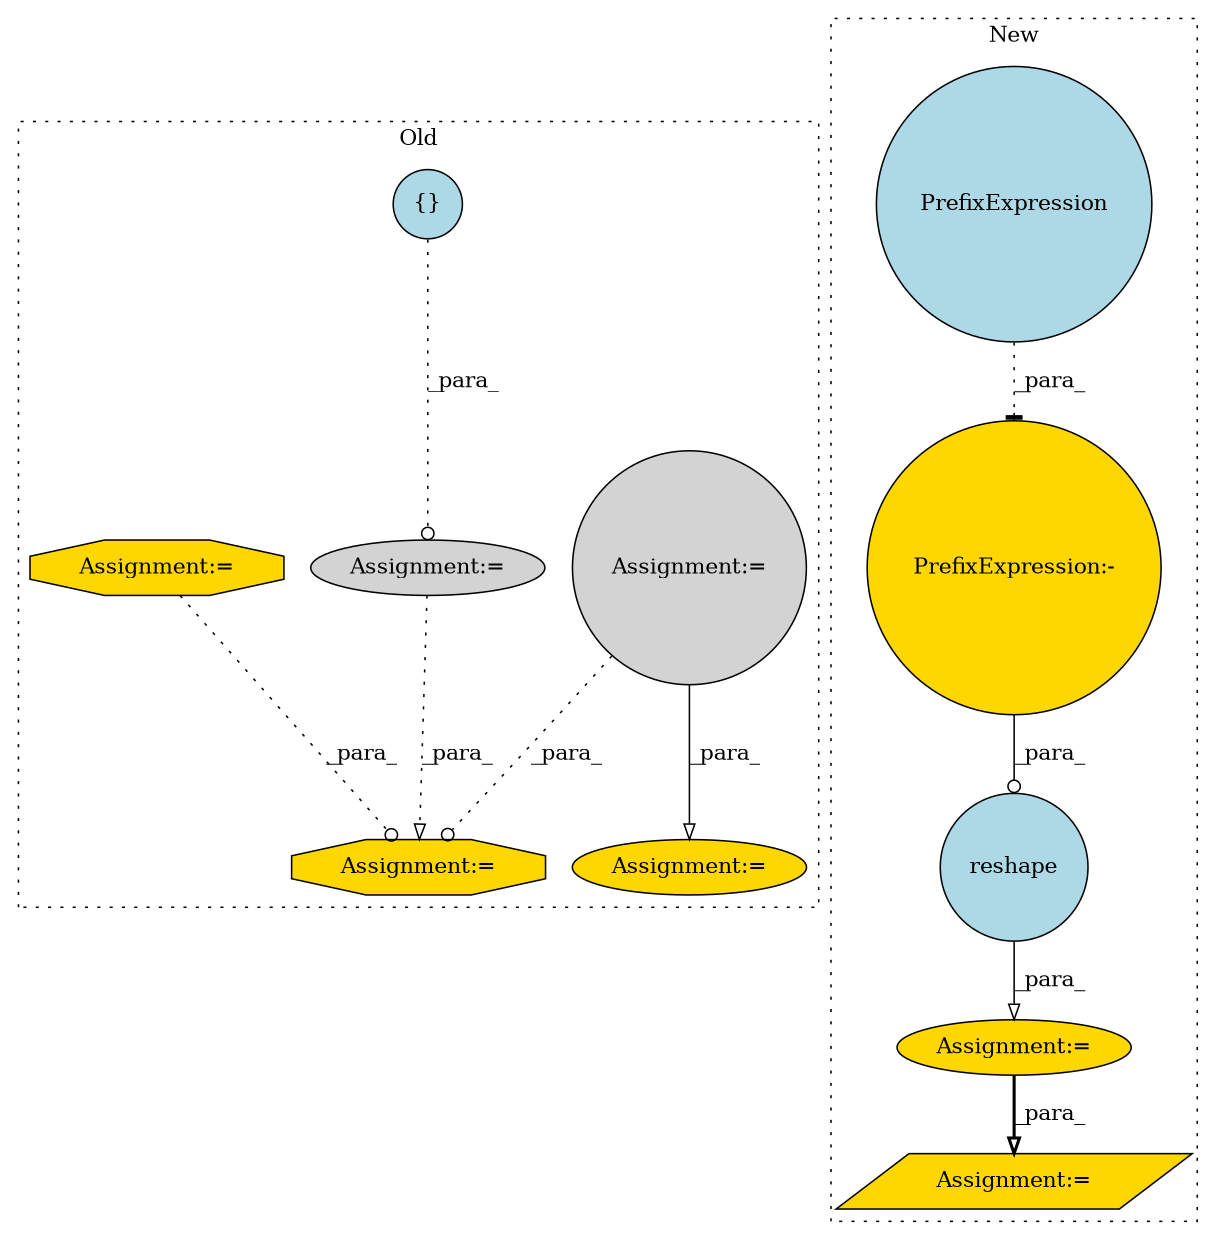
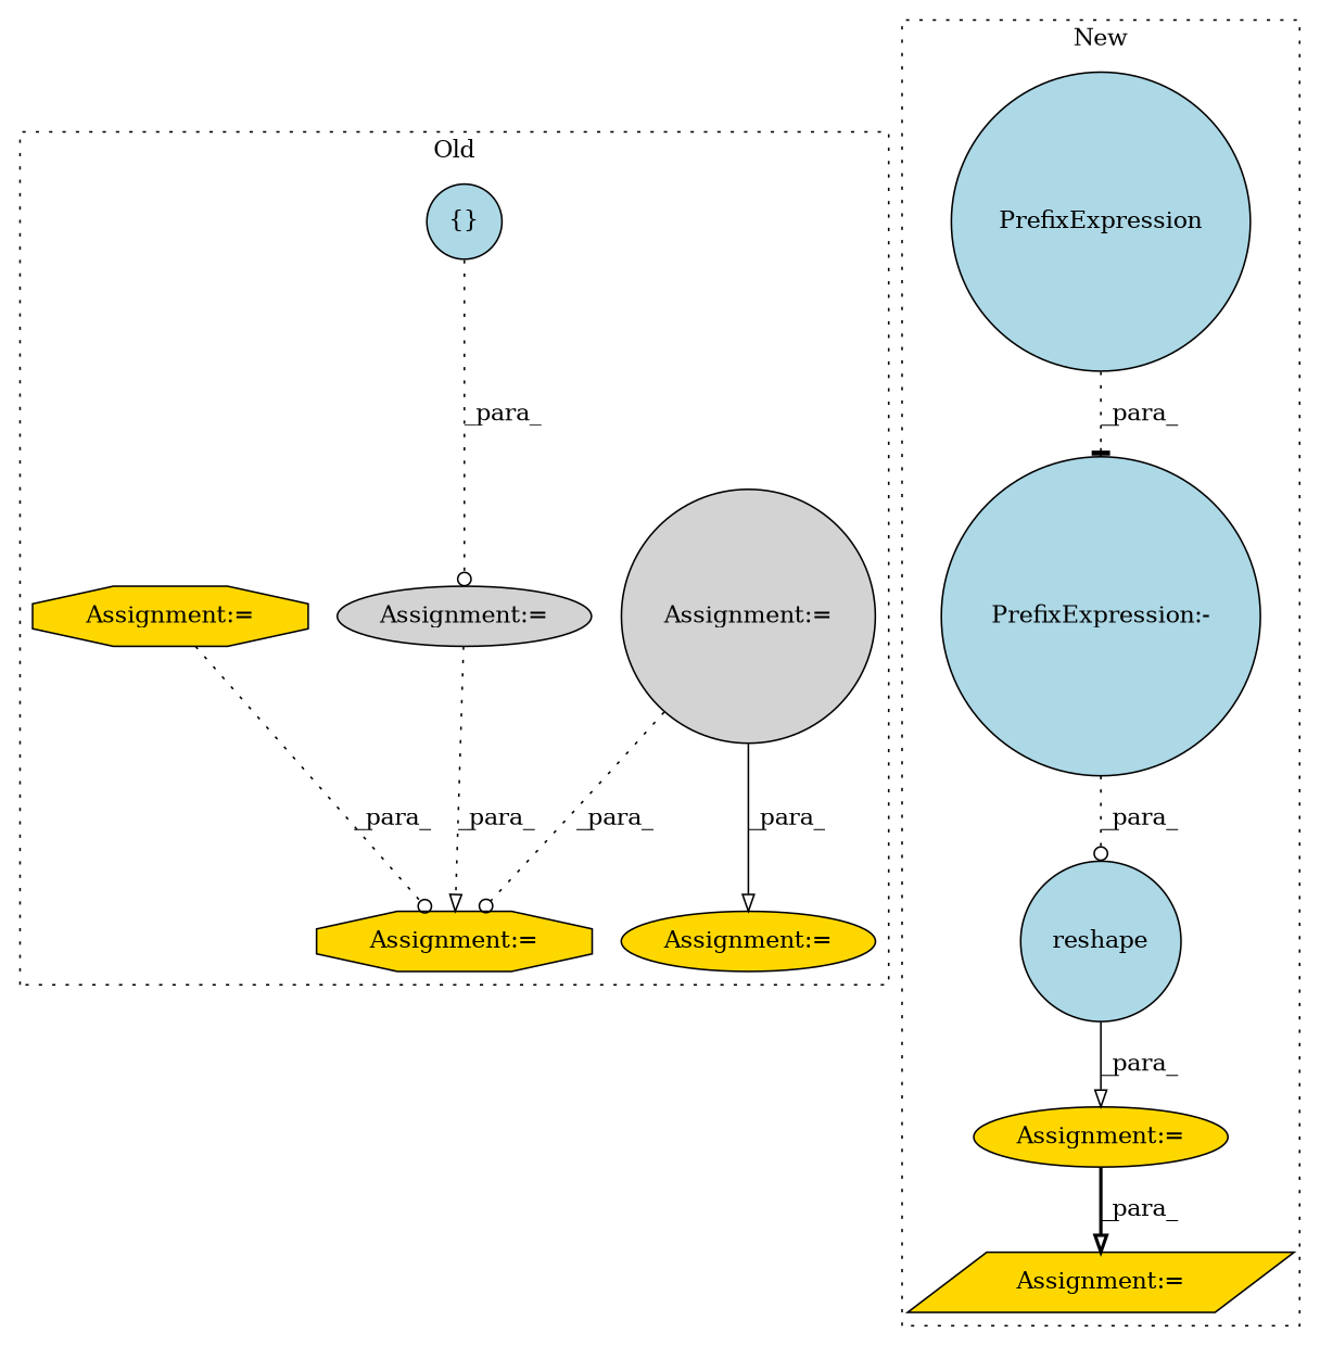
  digraph {
    node [a=7 fillcolor=gold l=1 shape=circle style=filled]
    edge [arrowhead=odot style=dotted]
    n1 [a=4 fillcolor=lightblue l="1,1" label="{}" s="1710,1742"]
    n2 [label="Assignment:=" s=1755 shape=octagon]
    n3 [fillcolor=lightgrey label="Assignment:=" s=1700 shape=ellipse]
    n4 [fillcolor=lightgrey label="Assignment:=" s=393]
    n5 [label="Assignment:=" s=1645 shape=octagon]
    n6 [label="Assignment:=" s=514 shape=ellipse]
    n7 [a=32 fillcolor=lightblue l="8,1" label=reshape s="1416,1468"]
    n8 [label="Assignment:=" s=1503 shape=parallelogram]
-   n9 [a=38 label="PrefixExpression:-" s=1465]
+   n9 [a=38 fillcolor=lightblue label="PrefixExpression:-" s=1465]
    n10 [a=34 fillcolor=lightblue label=PrefixExpression s=1466]
    n11 [label="Assignment:=" s=1478 shape=ellipse]
    subgraph cluster_1 {
      label=Old
      style=dotted
      n1
      n2
      n3
      n4
      n5
      n6
    }
    subgraph cluster_2 {
      label=New
      style=dotted
      n7
      n8
      n9
      n10
      n11
    }
    n1 -> n3 [label=_para_]
    n3 -> n2 [arrowhead=onormal label=_para_]
    n4 -> n2 [label=_para_]
    n4 -> n6 [arrowhead=onormal label=_para_ style=solid]
    n5 -> n2 [label=_para_]
    n7 -> n11 [arrowhead=onormal label=_para_ style=solid]
-   n9 -> n7 [label=_para_ style=solid]
+   n9 -> n7 [label=_para_]
    n10 -> n9 [arrowhead=tee label=_para_]
    n11 -> n8 [arrowhead=onormal label=_para_ style=bold]
  }
